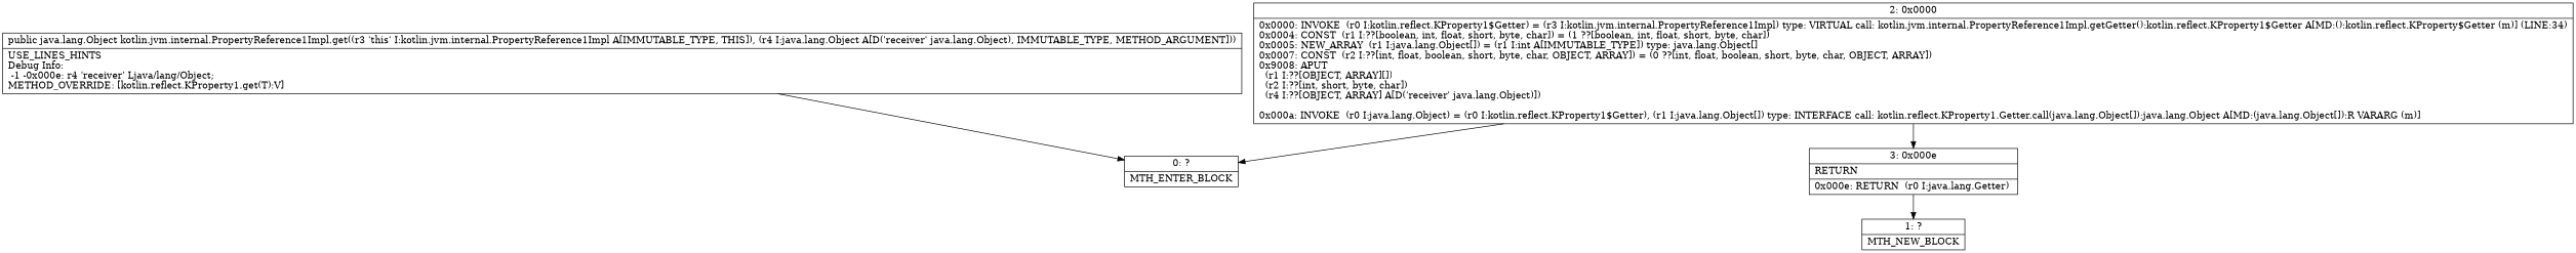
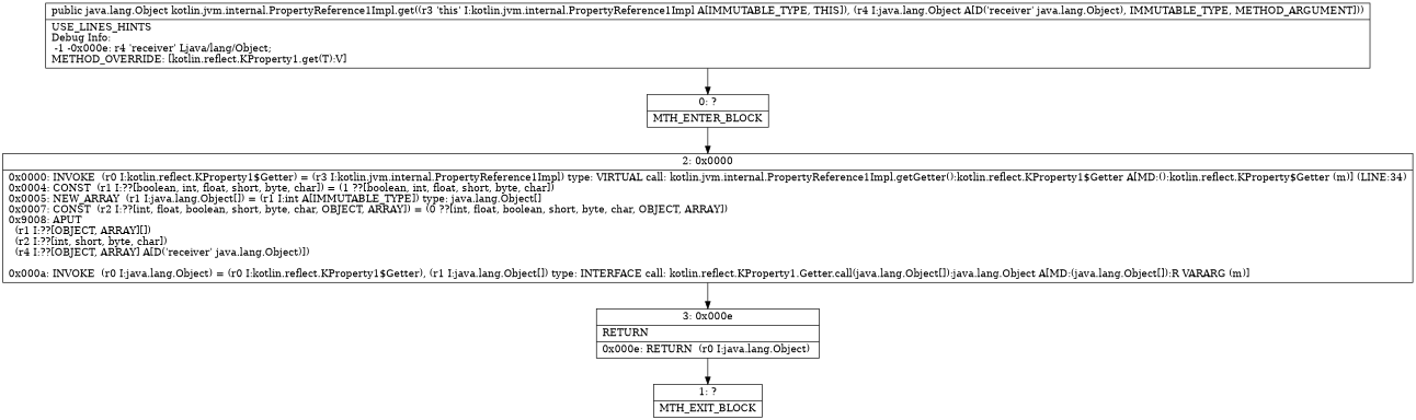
  digraph {
    node [shape=record]
    n1 [label="{0\:\ ?|MTH_ENTER_BLOCK\l}"]
    n2 [label="{2\:\ 0x0000|0x0000: INVOKE  (r0 I:kotlin.reflect.KProperty1$Getter) = (r3 I:kotlin.jvm.internal.PropertyReference1Impl) type: VIRTUAL call: kotlin.jvm.internal.PropertyReference1Impl.getGetter():kotlin.reflect.KProperty1$Getter A[MD:():kotlin.reflect.KProperty$Getter (m)] (LINE:34)\l0x0004: CONST  (r1 I:??[boolean, int, float, short, byte, char]) = (1 ??[boolean, int, float, short, byte, char]) \l0x0005: NEW_ARRAY  (r1 I:java.lang.Object[]) = (r1 I:int A[IMMUTABLE_TYPE]) type: java.lang.Object[] \l0x0007: CONST  (r2 I:??[int, float, boolean, short, byte, char, OBJECT, ARRAY]) = (0 ??[int, float, boolean, short, byte, char, OBJECT, ARRAY]) \l0x9008: APUT  \l  (r1 I:??[OBJECT, ARRAY][])\l  (r2 I:??[int, short, byte, char])\l  (r4 I:??[OBJECT, ARRAY] A[D('receiver' java.lang.Object)])\l \l0x000a: INVOKE  (r0 I:java.lang.Object) = (r0 I:kotlin.reflect.KProperty1$Getter), (r1 I:java.lang.Object[]) type: INTERFACE call: kotlin.reflect.KProperty1.Getter.call(java.lang.Object[]):java.lang.Object A[MD:(java.lang.Object[]):R VARARG (m)]\l}"]
-   n3 [label="{3\:\ 0x000e|RETURN\l|0x000e: RETURN  (r0 I:java.lang.Getter) \l}"]
-   n4 [label="{1\:\ ?|MTH_NEW_BLOCK\l}"]
+   n3 [label="{3\:\ 0x000e|RETURN\l|0x000e: RETURN  (r0 I:java.lang.Object) \l}"]
+   n4 [label="{1\:\ ?|MTH_EXIT_BLOCK\l}"]
    n5 [label="{public java.lang.Object kotlin.jvm.internal.PropertyReference1Impl.get((r3 'this' I:kotlin.jvm.internal.PropertyReference1Impl A[IMMUTABLE_TYPE, THIS]), (r4 I:java.lang.Object A[D('receiver' java.lang.Object), IMMUTABLE_TYPE, METHOD_ARGUMENT]))  | USE_LINES_HINTS\lDebug Info:\l  \-1 \-0x000e: r4 'receiver' Ljava\/lang\/Object;\lMETHOD_OVERRIDE: [kotlin.reflect.KProperty1.get(T):V]\l}"]
-   n2 -> n1
+   n1 -> n2
    n2 -> n3
    n3 -> n4
    n5 -> n1
  }
